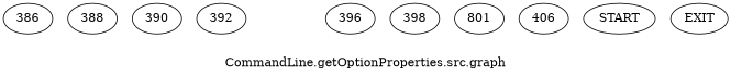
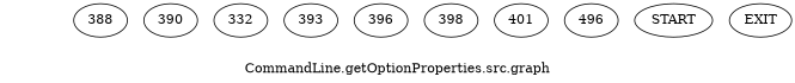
  digraph {
    label="CommandLine.getOptionProperties.src.graph"
-   n1 [label=386]
    n2 [label=388]
    n3 [label=390]
-   n4 [label=392]
+   n4 [label=332]
+   n5 [label=393]
    n6 [label=396]
    n7 [label=398]
-   n8 [label=801]
-   n9 [label=406]
+   n8 [label=401]
+   n9 [label=496]
    n10 [label=START]
    n11 [label=EXIT]
  }
